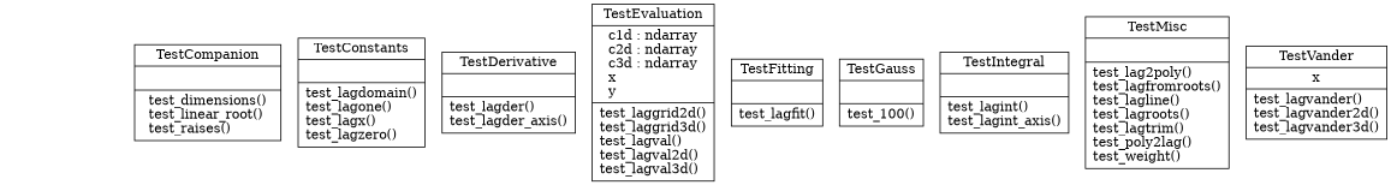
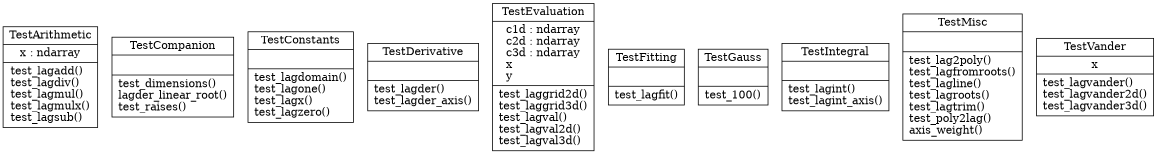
  digraph {
    rankdir=BT
    node [color=black fontcolor=black shape=record style=solid]
-   n2 [label=<{TestCompanion|<br ALIGN="LEFT"/>|test_dimensions()<br ALIGN="LEFT"/>test_linear_root()<br ALIGN="LEFT"/>test_raises()<br ALIGN="LEFT"/>}>]
+   n1 [label=<{TestArithmetic|x : ndarray<br ALIGN="LEFT"/>|test_lagadd()<br ALIGN="LEFT"/>test_lagdiv()<br ALIGN="LEFT"/>test_lagmul()<br ALIGN="LEFT"/>test_lagmulx()<br ALIGN="LEFT"/>test_lagsub()<br ALIGN="LEFT"/>}>]
+   n2 [label=<{TestCompanion|<br ALIGN="LEFT"/>|test_dimensions()<br ALIGN="LEFT"/>lagder_linear_root()<br ALIGN="LEFT"/>test_raises()<br ALIGN="LEFT"/>}>]
    n3 [label=<{TestConstants|<br ALIGN="LEFT"/>|test_lagdomain()<br ALIGN="LEFT"/>test_lagone()<br ALIGN="LEFT"/>test_lagx()<br ALIGN="LEFT"/>test_lagzero()<br ALIGN="LEFT"/>}>]
    n4 [label=<{TestDerivative|<br ALIGN="LEFT"/>|test_lagder()<br ALIGN="LEFT"/>test_lagder_axis()<br ALIGN="LEFT"/>}>]
    n5 [label=<{TestEvaluation|c1d : ndarray<br ALIGN="LEFT"/>c2d : ndarray<br ALIGN="LEFT"/>c3d : ndarray<br ALIGN="LEFT"/>x<br ALIGN="LEFT"/>y<br ALIGN="LEFT"/>|test_laggrid2d()<br ALIGN="LEFT"/>test_laggrid3d()<br ALIGN="LEFT"/>test_lagval()<br ALIGN="LEFT"/>test_lagval2d()<br ALIGN="LEFT"/>test_lagval3d()<br ALIGN="LEFT"/>}>]
    n6 [label=<{TestFitting|<br ALIGN="LEFT"/>|test_lagfit()<br ALIGN="LEFT"/>}>]
    n7 [label=<{TestGauss|<br ALIGN="LEFT"/>|test_100()<br ALIGN="LEFT"/>}>]
    n8 [label=<{TestIntegral|<br ALIGN="LEFT"/>|test_lagint()<br ALIGN="LEFT"/>test_lagint_axis()<br ALIGN="LEFT"/>}>]
-   n9 [label=<{TestMisc|<br ALIGN="LEFT"/>|test_lag2poly()<br ALIGN="LEFT"/>test_lagfromroots()<br ALIGN="LEFT"/>test_lagline()<br ALIGN="LEFT"/>test_lagroots()<br ALIGN="LEFT"/>test_lagtrim()<br ALIGN="LEFT"/>test_poly2lag()<br ALIGN="LEFT"/>test_weight()<br ALIGN="LEFT"/>}>]
+   n9 [label=<{TestMisc|<br ALIGN="LEFT"/>|test_lag2poly()<br ALIGN="LEFT"/>test_lagfromroots()<br ALIGN="LEFT"/>test_lagline()<br ALIGN="LEFT"/>test_lagroots()<br ALIGN="LEFT"/>test_lagtrim()<br ALIGN="LEFT"/>test_poly2lag()<br ALIGN="LEFT"/>axis_weight()<br ALIGN="LEFT"/>}>]
    n10 [label=<{TestVander|x<br ALIGN="LEFT"/>|test_lagvander()<br ALIGN="LEFT"/>test_lagvander2d()<br ALIGN="LEFT"/>test_lagvander3d()<br ALIGN="LEFT"/>}>]
  }
